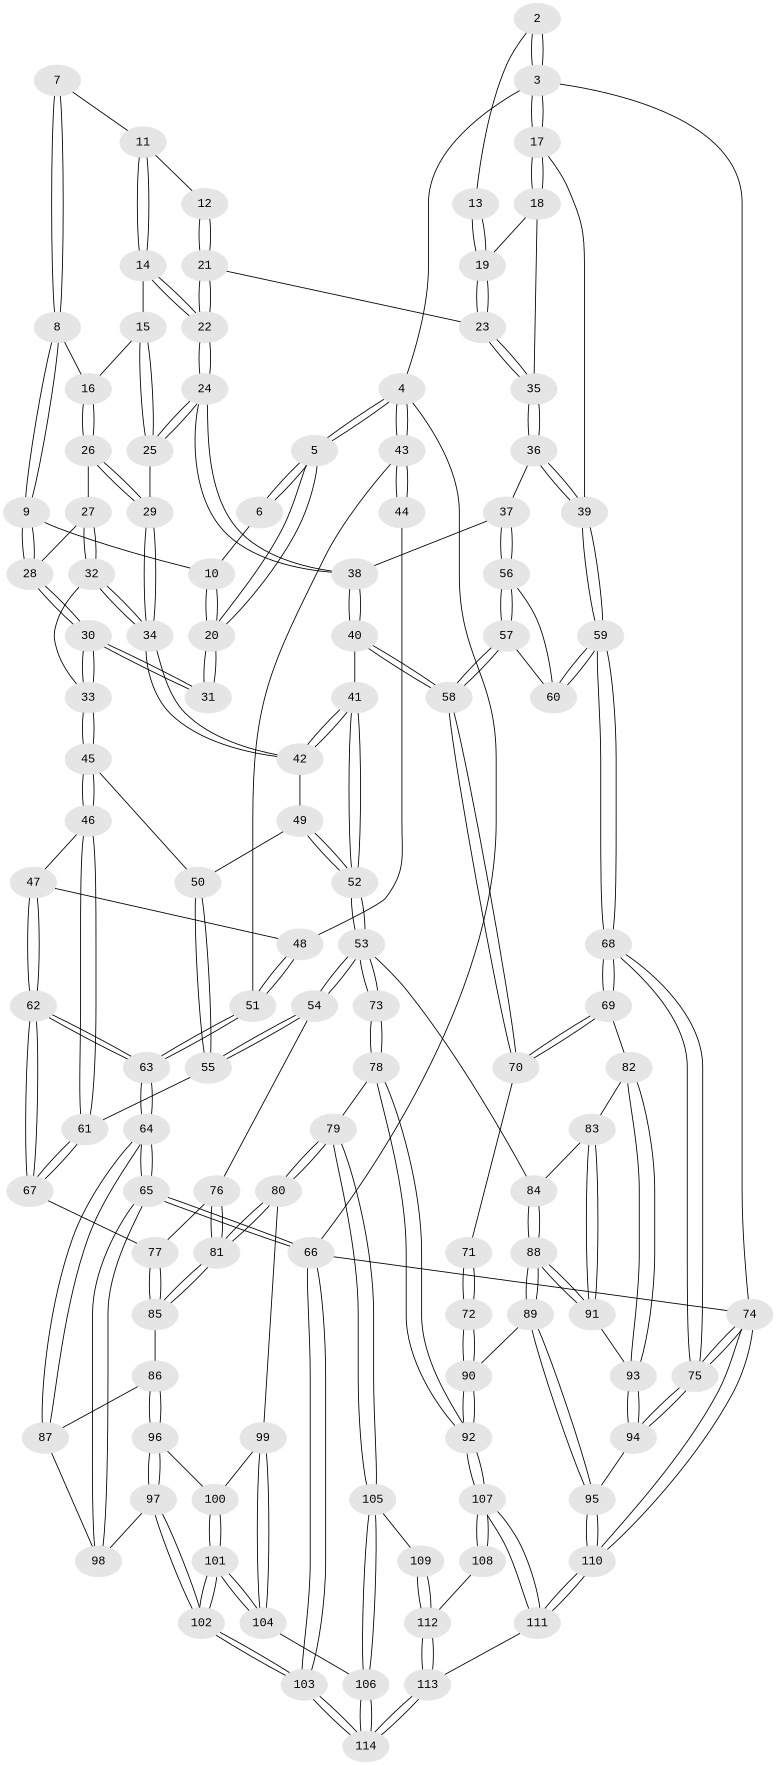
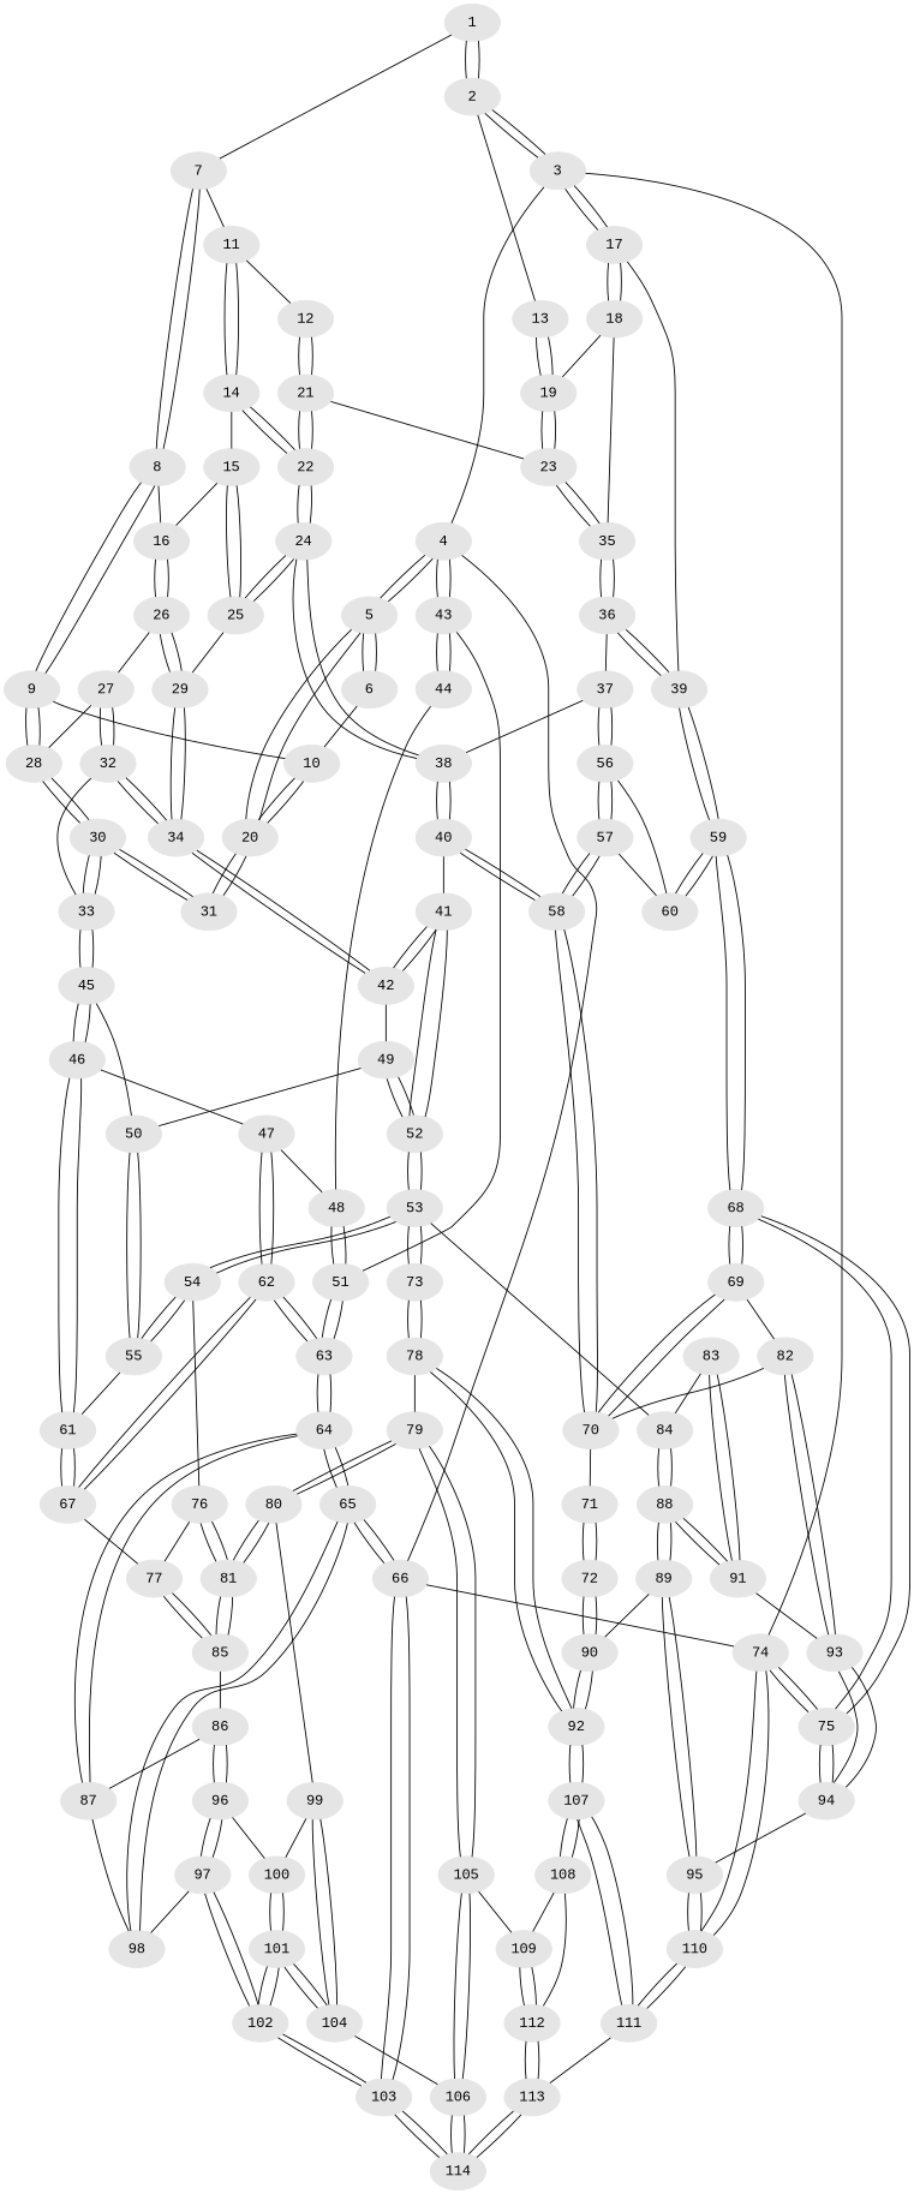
  graph {
    fontname="Liberation Mono"
    node [color=gray90 fontname="Liberation Mono" style=filled]
    edge [fontname="Liberation Mono"]
+   1
    2
    7
    3
    13
    8
    11
    4
    17
    74
    19
    5
    43
    66
    18
    39
    75
    110
    6
    20
    44
    51
    103
    10
    31
    9
    16
    12
    14
    28
    26
    30
    21
    15
    22
    23
    25
    24
    29
    27
    35
    59
    36
    38
    40
    34
    32
    33
    42
    45
    46
    50
    49
    37
    56
    57
    60
    41
    58
    68
    52
    70
    53
    48
    63
    47
    61
    55
    62
    67
    64
    54
    73
    84
    76
    78
    77
    81
    71
    69
    65
    87
    98
    114
    85
    82
    94
    83
    93
    72
    90
    88
    92
    79
    111
    95
    86
    80
    105
    107
    99
    106
    109
    100
    104
    91
    89
    96
    97
    108
    102
    101
    112
    113
+   1 -- 2
+   1 -- 2
+   1 -- 7
    2 -- 3
    2 -- 3
    2 -- 13
    7 -- 8
    7 -- 8
    7 -- 11
    3 -- 4
    3 -- 17
    3 -- 17
    3 -- 74
    13 -- 19
    13 -- 19
    8 -- 9
    8 -- 9
    8 -- 16
    11 -- 12
    11 -- 14
    11 -- 14
    4 -- 5
    4 -- 5
    4 -- 43
    4 -- 43
    4 -- 66
    17 -- 18
    17 -- 18
    17 -- 39
    74 -- 75
    74 -- 75
    74 -- 110
    74 -- 110
    19 -- 23
    19 -- 23
    5 -- 6
    5 -- 6
    5 -- 20
    5 -- 20
    43 -- 44
    43 -- 44
    43 -- 51
    66 -- 74
    66 -- 103
    66 -- 103
    18 -- 19
    18 -- 35
    39 -- 59
    39 -- 59
    75 -- 94
    75 -- 94
    110 -- 111
    110 -- 111
    6 -- 10
    20 -- 31
    20 -- 31
    44 -- 48
    51 -- 63
    51 -- 63
    103 -- 114
    103 -- 114
    10 -- 20
    10 -- 20
    9 -- 10
    9 -- 28
    9 -- 28
    16 -- 26
    16 -- 26
    12 -- 21
    12 -- 21
    14 -- 15
    14 -- 22
    14 -- 22
    28 -- 30
    28 -- 30
    26 -- 29
    26 -- 29
    26 -- 27
    30 -- 31
    30 -- 31
    30 -- 33
    30 -- 33
    21 -- 22
    21 -- 22
    21 -- 23
    15 -- 16
    15 -- 25
    15 -- 25
    22 -- 24
    22 -- 24
    23 -- 35
    23 -- 35
    25 -- 29
    24 -- 25
    24 -- 25
    24 -- 38
    24 -- 38
    29 -- 34
    29 -- 34
    27 -- 28
    27 -- 32
    27 -- 32
    35 -- 36
    35 -- 36
    59 -- 60
    59 -- 60
    59 -- 68
    59 -- 68
    36 -- 39
    36 -- 39
    36 -- 37
    38 -- 40
    38 -- 40
    40 -- 41
    40 -- 58
    40 -- 58
    34 -- 42
    34 -- 42
    32 -- 34
    32 -- 34
    32 -- 33
    33 -- 45
    33 -- 45
    42 -- 49
    45 -- 46
    45 -- 46
    45 -- 50
    46 -- 47
    46 -- 61
    46 -- 61
    50 -- 55
    50 -- 55
    49 -- 50
    49 -- 52
    49 -- 52
    37 -- 38
    37 -- 56
    37 -- 56
    56 -- 57
    56 -- 57
    56 -- 60
    57 -- 60
    57 -- 58
    57 -- 58
    41 -- 42
    41 -- 42
    41 -- 52
    41 -- 52
    58 -- 70
    58 -- 70
    68 -- 75
    68 -- 75
    68 -- 69
    68 -- 69
    52 -- 53
    52 -- 53
    70 -- 71
    53 -- 54
    53 -- 54
    53 -- 73
    53 -- 73
    53 -- 84
    48 -- 51
    48 -- 51
    63 -- 64
    63 -- 64
    47 -- 48
    47 -- 62
    47 -- 62
    61 -- 67
    61 -- 67
    55 -- 61
    62 -- 63
    62 -- 63
    62 -- 67
    62 -- 67
    67 -- 77
    64 -- 65
    64 -- 65
    64 -- 87
    64 -- 87
    54 -- 55
    54 -- 55
    54 -- 76
    73 -- 78
    73 -- 78
    84 -- 88
    84 -- 88
    76 -- 77
    76 -- 81
    76 -- 81
    78 -- 92
    78 -- 92
    78 -- 79
    77 -- 85
    77 -- 85
    81 -- 85
    81 -- 85
    71 -- 72
    71 -- 72
    69 -- 70
    69 -- 70
    69 -- 82
    65 -- 66
    65 -- 66
    65 -- 98
    65 -- 98
    87 -- 98
    85 -- 86
-   82 -- 83
+   82 -- 70
    82 -- 93
    82 -- 93
    94 -- 95
    83 -- 84
    83 -- 91
    83 -- 91
    93 -- 94
    93 -- 94
    72 -- 90
    72 -- 90
    90 -- 92
    90 -- 92
    88 -- 91
    88 -- 91
    88 -- 89
    88 -- 89
    92 -- 107
    92 -- 107
    79 -- 80
    79 -- 80
    79 -- 105
    79 -- 105
    111 -- 113
    95 -- 110
    95 -- 110
    86 -- 87
    86 -- 96
    86 -- 96
    80 -- 81
    80 -- 81
    80 -- 99
    105 -- 106
    105 -- 106
    105 -- 109
    107 -- 111
    107 -- 111
    107 -- 108
    107 -- 108
    99 -- 100
    99 -- 104
    99 -- 104
    106 -- 114
    106 -- 114
    109 -- 112
    109 -- 112
    100 -- 101
    100 -- 101
    104 -- 106
    91 -- 93
    89 -- 90
    89 -- 95
    89 -- 95
    96 -- 100
    96 -- 97
    96 -- 97
    97 -- 98
    97 -- 102
    97 -- 102
+   108 -- 109
    108 -- 112
    102 -- 103
    102 -- 103
    101 -- 104
    101 -- 104
    101 -- 102
    101 -- 102
    112 -- 113
    112 -- 113
    113 -- 114
    113 -- 114
  }
